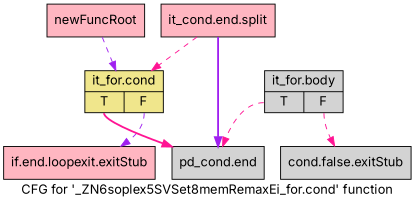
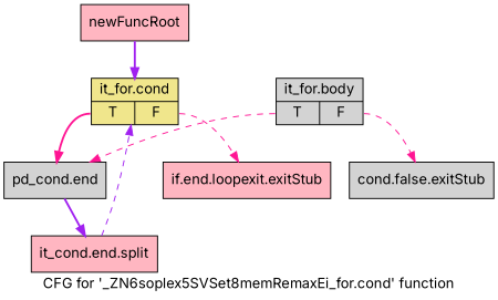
  digraph {
    fontname=Inter
    label="CFG for '_ZN6soplex5SVSet8memRemaxEi_for.cond' function"
    node [fillcolor=lightpink fontname=Inter shape=record style=filled]
    edge [color=purple fontname=Inter style=dashed]
    n1 [label="{newFuncRoot}"]
    n2 [fillcolor=khaki label="{it_for.cond|{<s0>T|<s1>F}}"]
    n3 [label="{if.end.loopexit.exitStub}"]
    n4 [fillcolor=lightgrey label="{pd_cond.end}"]
    n5 [fillcolor=lightgrey label="{it_for.body|{<s0>T|<s1>F}}"]
    n6 [fillcolor=lightgrey label="{cond.false.exitStub}"]
    n7 [label="{it_cond.end.split}"]
-   n1 -> n2
-   n2 -> n3 [tailport=s1]
+   n1 -> n2 [style=bold]
+   n2 -> n3 [color=deeppink tailport=s1]
    n2 -> n4 [color=deeppink style=bold tailport=s0]
-   n7 -> n4 [style=bold]
+   n4 -> n7 [style=bold]
    n5 -> n4 [color=deeppink tailport=s0]
    n5 -> n6 [color=deeppink tailport=s1]
-   n7 -> n2 [color=deeppink]
+   n7 -> n2
  }
